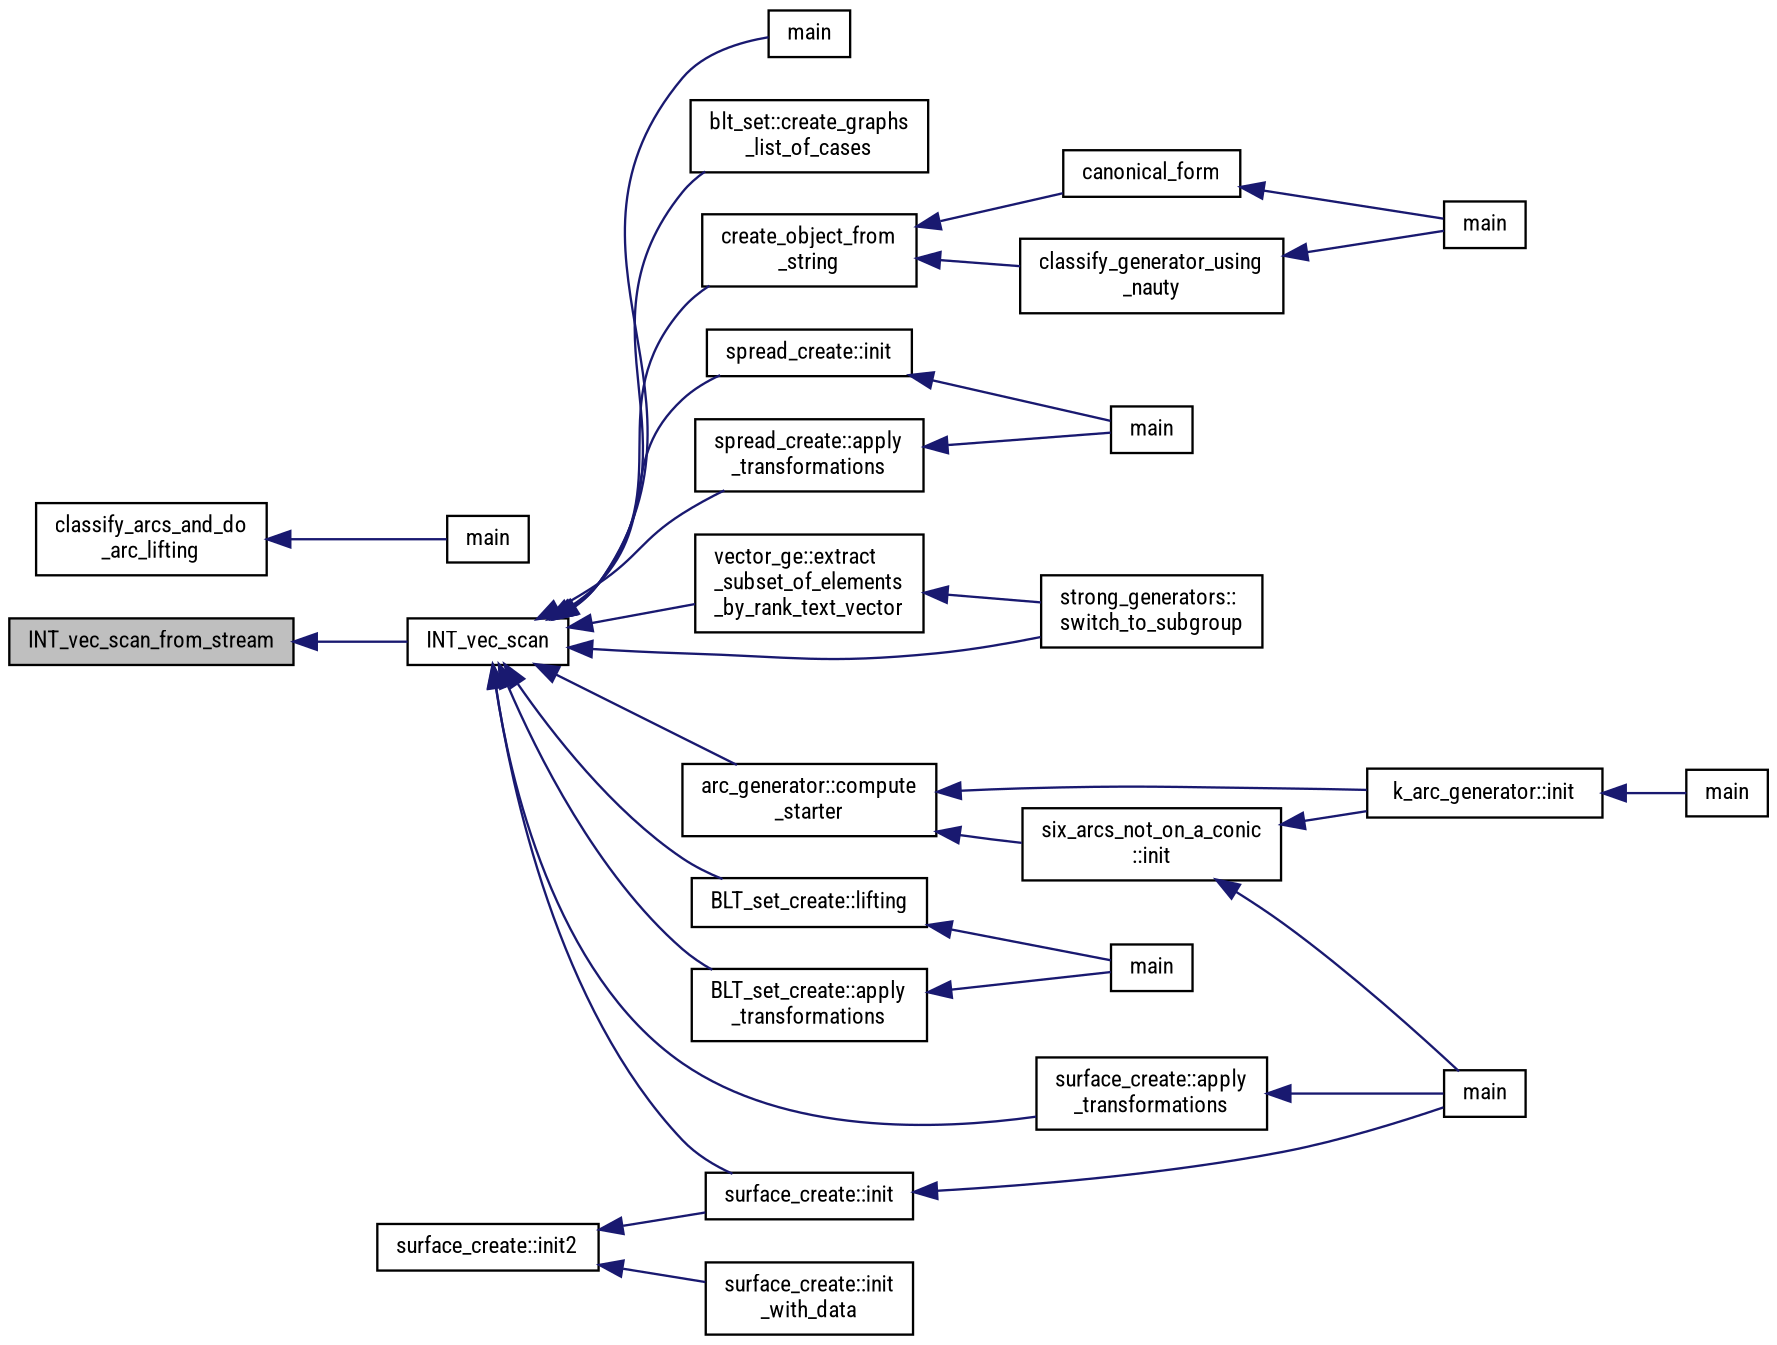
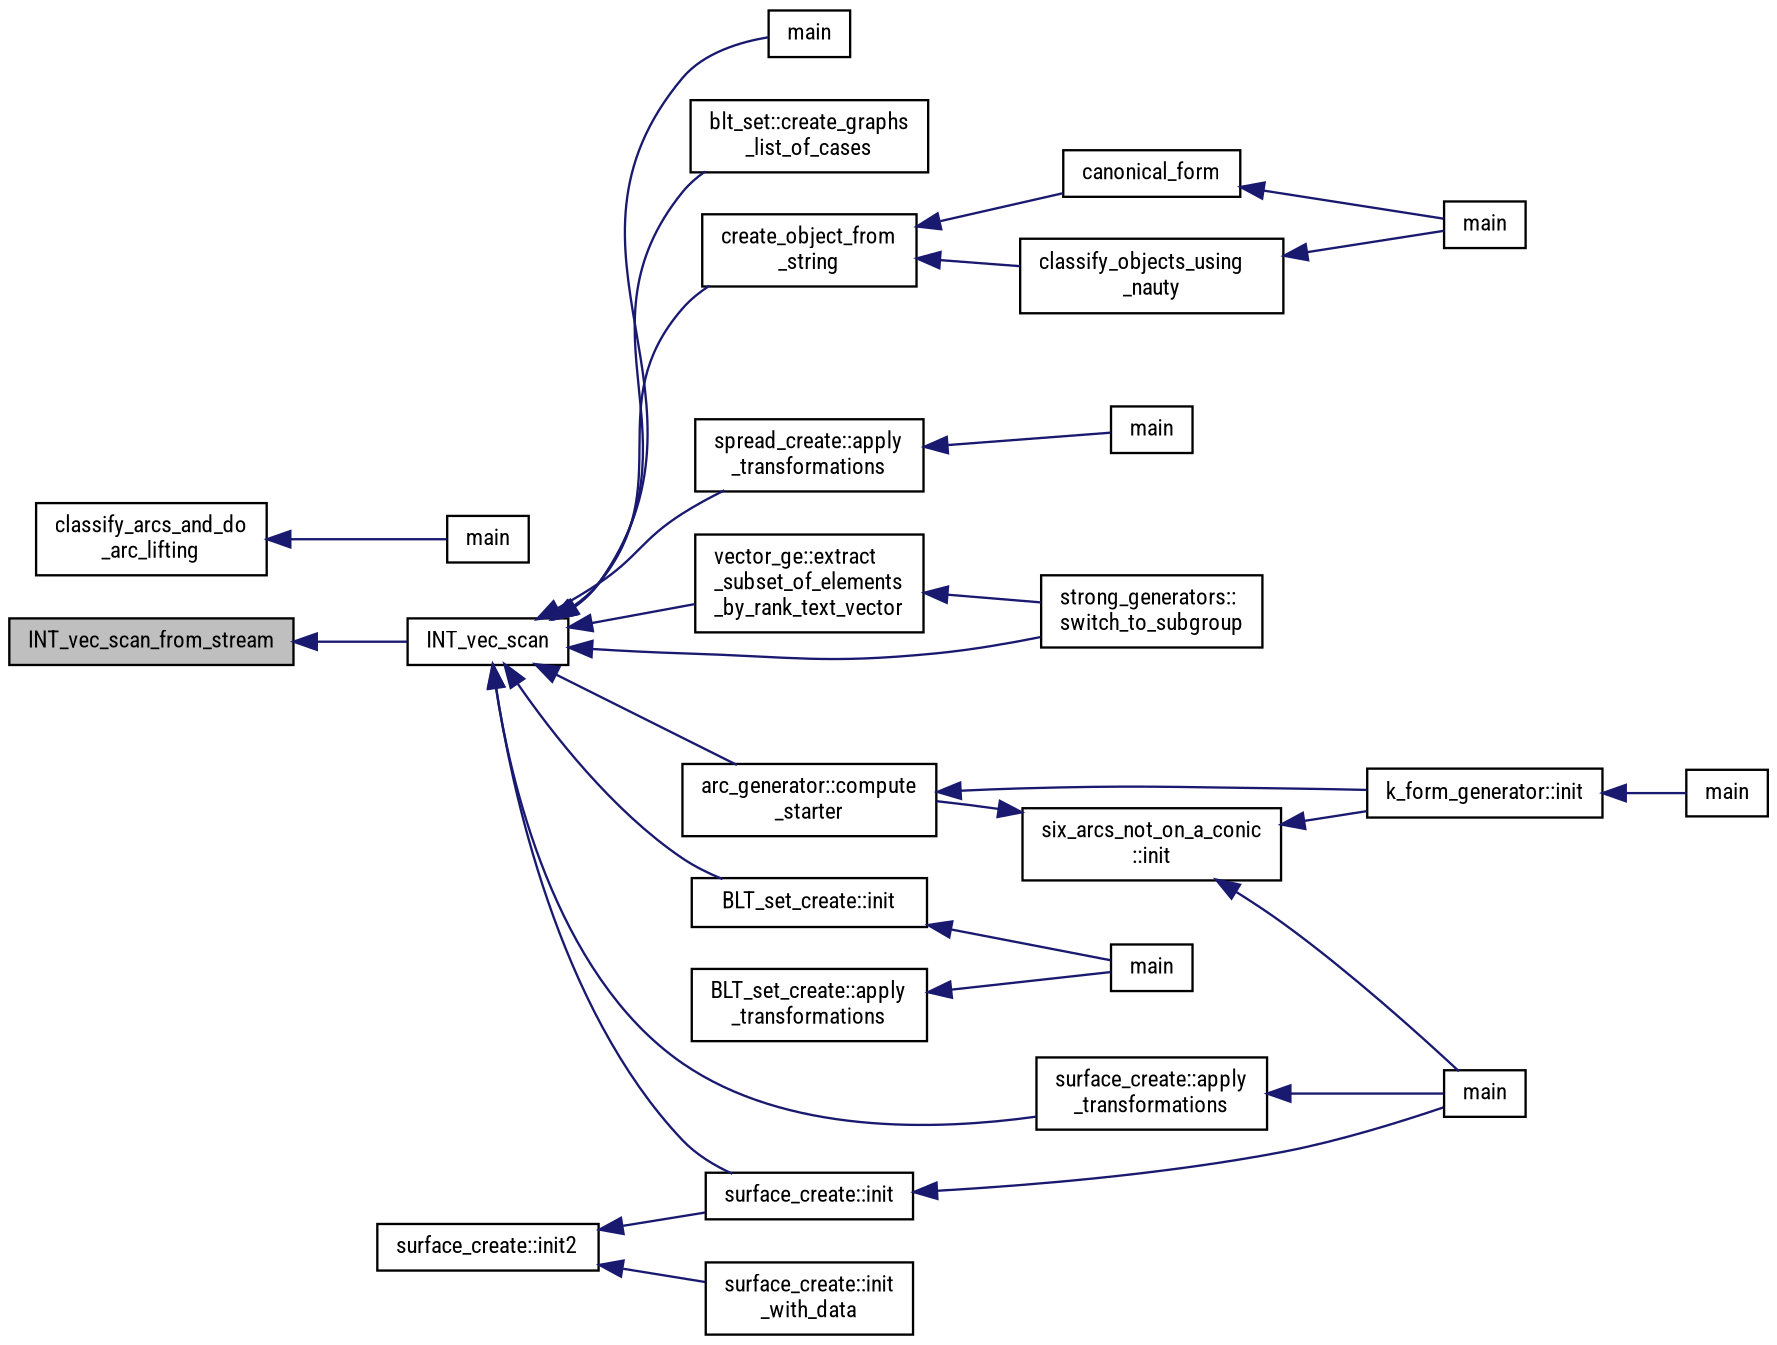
  digraph {
    fontname="Roboto Condensed"
    rankdir=LR
    node [color=black fillcolor=white fontname="Roboto Condensed" fontsize=10 shape=record style=filled]
    edge [color=midnightblue dir=back fontname="Roboto Condensed" fontsize=10 labelfontname=Helvetica labelfontsize=10 style=solid]
    n1 [fillcolor=grey75 fontcolor=black height=0.2 label=INT_vec_scan_from_stream width=0.4]
    n2 [height=0.2 label=INT_vec_scan width=0.4]
    n3 [height=0.2 label=main width=0.4]
    n4 [height=0.2 label="blt_set::create_graphs\l_list_of_cases" width=0.4]
    n5 [height=0.2 label="create_object_from\l_string" width=0.4]
-   n6 [height=0.2 label="spread_create::init" width=0.4]
    n7 [height=0.2 label="spread_create::apply\l_transformations" width=0.4]
    n8 [height=0.2 label="vector_ge::extract\l_subset_of_elements\l_by_rank_text_vector" width=0.4]
    n9 [height=0.2 label="strong_generators::\lswitch_to_subgroup" width=0.4]
    n10 [height=0.2 label="arc_generator::compute\l_starter" width=0.4]
-   n11 [height=0.2 label="BLT_set_create::lifting" width=0.4]
+   n11 [height=0.2 label="BLT_set_create::init" width=0.4]
    n12 [height=0.2 label="BLT_set_create::apply\l_transformations" width=0.4]
    n13 [height=0.2 label="surface_create::apply\l_transformations" width=0.4]
    n14 [height=0.2 label="surface_create::init" width=0.4]
    n15 [height=0.2 label=canonical_form width=0.4]
-   n16 [height=0.2 label="classify_generator_using\l_nauty" width=0.4]
+   n16 [height=0.2 label="classify_objects_using\l_nauty" width=0.4]
    n17 [height=0.2 label=main width=0.4]
-   n18 [height=0.2 label="k_arc_generator::init" width=0.4]
+   n18 [height=0.2 label="k_form_generator::init" width=0.4]
    n19 [height=0.2 label="six_arcs_not_on_a_conic\l::init" width=0.4]
    n20 [height=0.2 label=main width=0.4]
    n21 [height=0.2 label="surface_create::init2" width=0.4]
    n22 [height=0.2 label="surface_create::init\l_with_data" width=0.4]
    n23 [height=0.2 label=main width=0.4]
    n24 [height=0.2 label=main width=0.4]
    n25 [height=0.2 label=main width=0.4]
    n26 [height=0.2 label="classify_arcs_and_do\l_arc_lifting" width=0.4]
    n27 [height=0.2 label=main width=0.4]
    n1 -> n2
    n2 -> n3
    n2 -> n4
    n2 -> n5
-   n2 -> n6
    n2 -> n7
    n2 -> n8
    n2 -> n9
    n2 -> n10
    n2 -> n11
-   n2 -> n12
    n2 -> n13
    n2 -> n14
    n5 -> n15
    n5 -> n16
-   n6 -> n17
    n7 -> n17
    n8 -> n9
    n10 -> n18
-   n10 -> n19
+   n19 -> n10
    n11 -> n20
    n12 -> n20
    n13 -> n23
    n14 -> n23
    n15 -> n24
    n16 -> n24
    n18 -> n25
    n19 -> n18
    n19 -> n23
    n21 -> n14
    n21 -> n22
    n26 -> n27
  }
